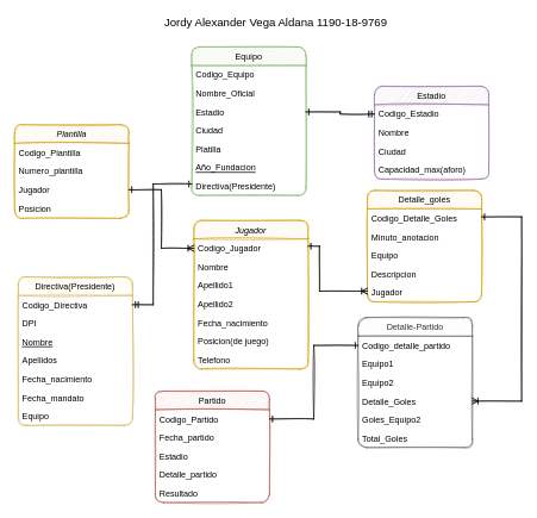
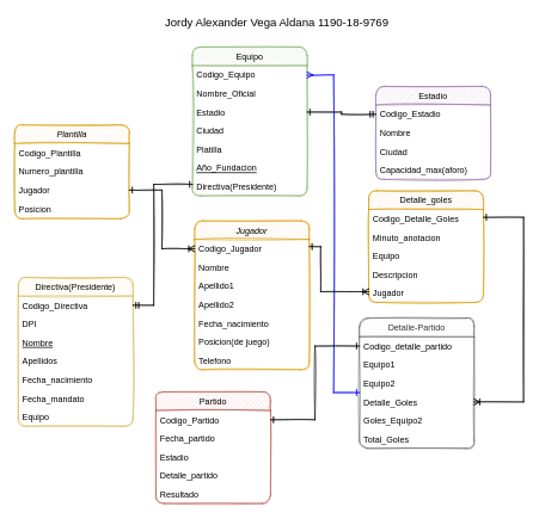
  <mxCell id="0" />
  <mxCell id="1" parent="0" />
  <mxCell id="2" value="Jugador" style="swimlane;fontStyle=2;align=center;verticalAlign=top;childLayout=stackLayout;horizontal=1;startSize=26;horizontalStack=0;resizeParent=1;resizeLast=0;collapsible=1;marginBottom=0;shadow=0;strokeWidth=1;fillColor=#ffe6cc;strokeColor=#d79b00;rounded=1;sketch=1;" parent="1" vertex="1"><mxGeometry x="271" y="308" width="160" height="208" as="geometry"><mxRectangle x="230" y="140" width="160" height="26" as="alternateBounds" /></mxGeometry></mxCell>
  <mxCell id="3" value="Codigo_Jugador" style="text;align=left;verticalAlign=top;spacingLeft=4;spacingRight=4;overflow=hidden;rotatable=0;points=[[0,0.5],[1,0.5]];portConstraint=eastwest;rounded=1;sketch=1;" parent="2" vertex="1"><mxGeometry y="26" width="160" height="26" as="geometry" /></mxCell>
  <mxCell id="4" value="Nombre" style="text;align=left;verticalAlign=top;spacingLeft=4;spacingRight=4;overflow=hidden;rotatable=0;points=[[0,0.5],[1,0.5]];portConstraint=eastwest;rounded=1;sketch=1;" parent="2" vertex="1"><mxGeometry y="52" width="160" height="26" as="geometry" /></mxCell>
  <mxCell id="5" value="Apellido1" style="text;align=left;verticalAlign=top;spacingLeft=4;spacingRight=4;overflow=hidden;rotatable=0;points=[[0,0.5],[1,0.5]];portConstraint=eastwest;shadow=0;html=0;rounded=1;sketch=1;" parent="2" vertex="1"><mxGeometry y="78" width="160" height="26" as="geometry" /></mxCell>
  <mxCell id="6" value="Apellido2" style="text;align=left;verticalAlign=top;spacingLeft=4;spacingRight=4;overflow=hidden;rotatable=0;points=[[0,0.5],[1,0.5]];portConstraint=eastwest;shadow=0;html=0;rounded=1;sketch=1;" parent="2" vertex="1"><mxGeometry y="104" width="160" height="26" as="geometry" /></mxCell>
  <mxCell id="7" value="Fecha_nacimiento" style="text;align=left;verticalAlign=top;spacingLeft=4;spacingRight=4;overflow=hidden;rotatable=0;points=[[0,0.5],[1,0.5]];portConstraint=eastwest;shadow=0;html=0;rounded=1;sketch=1;" vertex="1" parent="2"><mxGeometry y="130" width="160" height="26" as="geometry" /></mxCell>
  <mxCell id="8" value="Posicion(de juego)" style="text;align=left;verticalAlign=top;spacingLeft=4;spacingRight=4;overflow=hidden;rotatable=0;points=[[0,0.5],[1,0.5]];portConstraint=eastwest;shadow=0;html=0;rounded=1;sketch=1;" vertex="1" parent="2"><mxGeometry y="156" width="160" height="26" as="geometry" /></mxCell>
  <mxCell id="9" value="Telefono" style="text;align=left;verticalAlign=top;spacingLeft=4;spacingRight=4;overflow=hidden;rotatable=0;points=[[0,0.5],[1,0.5]];portConstraint=eastwest;shadow=0;html=0;rounded=1;sketch=1;" vertex="1" parent="2"><mxGeometry y="182" width="160" height="26" as="geometry" /></mxCell>
  <mxCell id="10" value="Equipo" style="swimlane;fontStyle=0;align=center;verticalAlign=top;childLayout=stackLayout;horizontal=1;startSize=26;horizontalStack=0;resizeParent=1;resizeLast=0;collapsible=1;marginBottom=0;shadow=0;strokeWidth=1;fillColor=#d5e8d4;strokeColor=#82b366;rounded=1;sketch=1;" parent="1" vertex="1"><mxGeometry x="268" y="65" width="160" height="208" as="geometry"><mxRectangle x="130" y="380" width="160" height="26" as="alternateBounds" /></mxGeometry></mxCell>
  <mxCell id="11" value="Codigo_Equipo" style="text;align=left;verticalAlign=top;spacingLeft=4;spacingRight=4;overflow=hidden;rotatable=0;points=[[0,0.5],[1,0.5]];portConstraint=eastwest;rounded=1;sketch=1;" parent="10" vertex="1"><mxGeometry y="26" width="160" height="26" as="geometry" /></mxCell>
  <mxCell id="12" value="Nombre_Oficial" style="text;align=left;verticalAlign=top;spacingLeft=4;spacingRight=4;overflow=hidden;rotatable=0;points=[[0,0.5],[1,0.5]];portConstraint=eastwest;shadow=0;html=0;rounded=1;sketch=1;" parent="10" vertex="1"><mxGeometry y="52" width="160" height="26" as="geometry" /></mxCell>
  <mxCell id="13" value="Estadio" style="text;align=left;verticalAlign=top;spacingLeft=4;spacingRight=4;overflow=hidden;rotatable=0;points=[[0,0.5],[1,0.5]];portConstraint=eastwest;shadow=0;html=0;rounded=1;sketch=1;" vertex="1" parent="10"><mxGeometry y="78" width="160" height="26" as="geometry" /></mxCell>
  <mxCell id="14" value="Ciudad" style="text;align=left;verticalAlign=top;spacingLeft=4;spacingRight=4;overflow=hidden;rotatable=0;points=[[0,0.5],[1,0.5]];portConstraint=eastwest;shadow=0;html=0;rounded=1;sketch=1;" vertex="1" parent="10"><mxGeometry y="104" width="160" height="26" as="geometry" /></mxCell>
  <mxCell id="15" value="Platilla" style="text;align=left;verticalAlign=top;spacingLeft=4;spacingRight=4;overflow=hidden;rotatable=0;points=[[0,0.5],[1,0.5]];portConstraint=eastwest;shadow=0;html=0;rounded=1;sketch=1;" vertex="1" parent="10"><mxGeometry y="130" width="160" height="26" as="geometry" /></mxCell>
  <mxCell id="16" value="Año_Fundacion" style="text;align=left;verticalAlign=top;spacingLeft=4;spacingRight=4;overflow=hidden;rotatable=0;points=[[0,0.5],[1,0.5]];portConstraint=eastwest;fontStyle=4;rounded=1;sketch=1;" parent="10" vertex="1"><mxGeometry y="156" width="160" height="26" as="geometry" /></mxCell>
  <mxCell id="17" value="Directiva(Presidente)" style="text;align=left;verticalAlign=top;spacingLeft=4;spacingRight=4;overflow=hidden;rotatable=0;points=[[0,0.5],[1,0.5]];portConstraint=eastwest;rounded=1;sketch=1;" parent="10" vertex="1"><mxGeometry y="182" width="160" height="26" as="geometry" /></mxCell>
  <mxCell id="18" value="Estadio" style="swimlane;fontStyle=0;align=center;verticalAlign=top;childLayout=stackLayout;horizontal=1;startSize=26;horizontalStack=0;resizeParent=1;resizeLast=0;collapsible=1;marginBottom=0;shadow=0;strokeWidth=1;fillColor=#e1d5e7;strokeColor=#9673a6;rounded=1;sketch=1;" parent="1" vertex="1"><mxGeometry x="524" y="120" width="160" height="130" as="geometry"><mxRectangle x="340" y="380" width="170" height="26" as="alternateBounds" /></mxGeometry></mxCell>
  <mxCell id="19" value="Codigo_Estadio" style="text;align=left;verticalAlign=top;spacingLeft=4;spacingRight=4;overflow=hidden;rotatable=0;points=[[0,0.5],[1,0.5]];portConstraint=eastwest;rounded=1;sketch=1;" parent="18" vertex="1"><mxGeometry y="26" width="160" height="26" as="geometry" /></mxCell>
  <mxCell id="20" value="Nombre" style="text;align=left;verticalAlign=top;spacingLeft=4;spacingRight=4;overflow=hidden;rotatable=0;points=[[0,0.5],[1,0.5]];portConstraint=eastwest;rounded=1;sketch=1;" vertex="1" parent="18"><mxGeometry y="52" width="160" height="26" as="geometry" /></mxCell>
  <mxCell id="21" value="Ciudad" style="text;align=left;verticalAlign=top;spacingLeft=4;spacingRight=4;overflow=hidden;rotatable=0;points=[[0,0.5],[1,0.5]];portConstraint=eastwest;rounded=1;sketch=1;" vertex="1" parent="18"><mxGeometry y="78" width="160" height="26" as="geometry" /></mxCell>
  <mxCell id="22" value="Capacidad_max(aforo)" style="text;align=left;verticalAlign=top;spacingLeft=4;spacingRight=4;overflow=hidden;rotatable=0;points=[[0,0.5],[1,0.5]];portConstraint=eastwest;rounded=1;sketch=1;" vertex="1" parent="18"><mxGeometry y="104" width="160" height="26" as="geometry" /></mxCell>
  <mxCell id="23" value="Partido" style="swimlane;fontStyle=0;align=center;verticalAlign=top;childLayout=stackLayout;horizontal=1;startSize=26;horizontalStack=0;resizeParent=1;resizeLast=0;collapsible=1;marginBottom=0;shadow=0;strokeWidth=1;fillColor=#f8cecc;strokeColor=#b85450;rounded=1;sketch=1;" parent="1" vertex="1"><mxGeometry x="217" y="547" width="160" height="156" as="geometry"><mxRectangle x="550" y="140" width="160" height="26" as="alternateBounds" /></mxGeometry></mxCell>
  <mxCell id="24" value="Codigo_Partido" style="text;align=left;verticalAlign=top;spacingLeft=4;spacingRight=4;overflow=hidden;rotatable=0;points=[[0,0.5],[1,0.5]];portConstraint=eastwest;rounded=1;sketch=1;" parent="23" vertex="1"><mxGeometry y="26" width="160" height="26" as="geometry" /></mxCell>
  <mxCell id="25" value="Fecha_partido" style="text;align=left;verticalAlign=top;spacingLeft=4;spacingRight=4;overflow=hidden;rotatable=0;points=[[0,0.5],[1,0.5]];portConstraint=eastwest;shadow=0;html=0;rounded=1;sketch=1;" parent="23" vertex="1"><mxGeometry y="52" width="160" height="26" as="geometry" /></mxCell>
  <mxCell id="26" value="Estadio" style="text;align=left;verticalAlign=top;spacingLeft=4;spacingRight=4;overflow=hidden;rotatable=0;points=[[0,0.5],[1,0.5]];portConstraint=eastwest;shadow=0;html=0;rounded=1;sketch=1;" vertex="1" parent="23"><mxGeometry y="78" width="160" height="26" as="geometry" /></mxCell>
  <mxCell id="27" value="Detalle_partido" style="text;align=left;verticalAlign=top;spacingLeft=4;spacingRight=4;overflow=hidden;rotatable=0;points=[[0,0.5],[1,0.5]];portConstraint=eastwest;shadow=0;html=0;rounded=1;sketch=1;" parent="23" vertex="1"><mxGeometry y="104" width="160" height="26" as="geometry" /></mxCell>
  <mxCell id="28" value="Resultado" style="text;align=left;verticalAlign=top;spacingLeft=4;spacingRight=4;overflow=hidden;rotatable=0;points=[[0,0.5],[1,0.5]];portConstraint=eastwest;shadow=0;html=0;rounded=1;sketch=1;" parent="23" vertex="1"><mxGeometry y="130" width="160" height="26" as="geometry" /></mxCell>
  <mxCell id="29" value="Directiva(Presidente)" style="swimlane;fontStyle=0;align=center;verticalAlign=top;childLayout=stackLayout;horizontal=1;startSize=26;horizontalStack=0;resizeParent=1;resizeLast=0;collapsible=1;marginBottom=0;shadow=0;strokeWidth=1;fillColor=#fff2cc;strokeColor=#d6b656;rounded=1;sketch=1;" vertex="1" parent="1"><mxGeometry x="25" y="387" width="160" height="208" as="geometry"><mxRectangle x="130" y="380" width="160" height="26" as="alternateBounds" /></mxGeometry></mxCell>
  <mxCell id="30" value="Codigo_Directiva" style="text;align=left;verticalAlign=top;spacingLeft=4;spacingRight=4;overflow=hidden;rotatable=0;points=[[0,0.5],[1,0.5]];portConstraint=eastwest;rounded=1;sketch=1;" vertex="1" parent="29"><mxGeometry y="26" width="160" height="26" as="geometry" /></mxCell>
  <mxCell id="31" value="DPI" style="text;align=left;verticalAlign=top;spacingLeft=4;spacingRight=4;overflow=hidden;rotatable=0;points=[[0,0.5],[1,0.5]];portConstraint=eastwest;shadow=0;html=0;rounded=1;sketch=1;" vertex="1" parent="29"><mxGeometry y="52" width="160" height="26" as="geometry" /></mxCell>
  <mxCell id="32" value="Nombre" style="text;align=left;verticalAlign=top;spacingLeft=4;spacingRight=4;overflow=hidden;rotatable=0;points=[[0,0.5],[1,0.5]];portConstraint=eastwest;fontStyle=4;rounded=1;sketch=1;" vertex="1" parent="29"><mxGeometry y="78" width="160" height="26" as="geometry" /></mxCell>
  <mxCell id="33" value="Apellidos" style="text;align=left;verticalAlign=top;spacingLeft=4;spacingRight=4;overflow=hidden;rotatable=0;points=[[0,0.5],[1,0.5]];portConstraint=eastwest;rounded=1;sketch=1;" vertex="1" parent="29"><mxGeometry y="104" width="160" height="26" as="geometry" /></mxCell>
  <mxCell id="34" value="Fecha_nacimiento" style="text;align=left;verticalAlign=top;spacingLeft=4;spacingRight=4;overflow=hidden;rotatable=0;points=[[0,0.5],[1,0.5]];portConstraint=eastwest;rounded=1;sketch=1;" vertex="1" parent="29"><mxGeometry y="130" width="160" height="26" as="geometry" /></mxCell>
  <mxCell id="35" value="Fecha_mandato" style="text;align=left;verticalAlign=top;spacingLeft=4;spacingRight=4;overflow=hidden;rotatable=0;points=[[0,0.5],[1,0.5]];portConstraint=eastwest;rounded=1;sketch=1;" vertex="1" parent="29"><mxGeometry y="156" width="160" height="26" as="geometry" /></mxCell>
  <mxCell id="36" value="Equipo" style="text;align=left;verticalAlign=top;spacingLeft=4;spacingRight=4;overflow=hidden;rotatable=0;points=[[0,0.5],[1,0.5]];portConstraint=eastwest;rounded=1;sketch=1;" vertex="1" parent="29"><mxGeometry y="182" width="160" height="26" as="geometry" /></mxCell>
  <mxCell id="37" value="Detalle-Partido" style="swimlane;fontStyle=0;align=center;verticalAlign=top;childLayout=stackLayout;horizontal=1;startSize=26;horizontalStack=0;resizeParent=1;resizeLast=0;collapsible=1;marginBottom=0;shadow=0;strokeWidth=1;fillColor=#f5f5f5;strokeColor=#666666;fontColor=#333333;rounded=1;sketch=1;" vertex="1" parent="1"><mxGeometry x="501" y="444" width="160" height="182" as="geometry"><mxRectangle x="340" y="380" width="170" height="26" as="alternateBounds" /></mxGeometry></mxCell>
  <mxCell id="38" value="Codigo_detalle_partido" style="text;align=left;verticalAlign=top;spacingLeft=4;spacingRight=4;overflow=hidden;rotatable=0;points=[[0,0.5],[1,0.5]];portConstraint=eastwest;rounded=1;sketch=1;" vertex="1" parent="37"><mxGeometry y="26" width="160" height="26" as="geometry" /></mxCell>
  <mxCell id="39" value="Equipo1   &#10;" style="text;align=left;verticalAlign=top;spacingLeft=4;spacingRight=4;overflow=hidden;rotatable=0;points=[[0,0.5],[1,0.5]];portConstraint=eastwest;rounded=1;sketch=1;" vertex="1" parent="37"><mxGeometry y="52" width="160" height="26" as="geometry" /></mxCell>
  <mxCell id="40" value="Equipo2" style="text;align=left;verticalAlign=top;spacingLeft=4;spacingRight=4;overflow=hidden;rotatable=0;points=[[0,0.5],[1,0.5]];portConstraint=eastwest;rounded=1;sketch=1;" vertex="1" parent="37"><mxGeometry y="78" width="160" height="26" as="geometry" /></mxCell>
  <mxCell id="41" value="Detalle_Goles&#10;" style="text;align=left;verticalAlign=top;spacingLeft=4;spacingRight=4;overflow=hidden;rotatable=0;points=[[0,0.5],[1,0.5]];portConstraint=eastwest;rounded=1;sketch=1;" vertex="1" parent="37"><mxGeometry y="104" width="160" height="26" as="geometry" /></mxCell>
  <mxCell id="42" value="Goles_Equipo2" style="text;align=left;verticalAlign=top;spacingLeft=4;spacingRight=4;overflow=hidden;rotatable=0;points=[[0,0.5],[1,0.5]];portConstraint=eastwest;rounded=1;sketch=1;" vertex="1" parent="37"><mxGeometry y="130" width="160" height="26" as="geometry" /></mxCell>
  <mxCell id="43" value="Total_Goles" style="text;align=left;verticalAlign=top;spacingLeft=4;spacingRight=4;overflow=hidden;rotatable=0;points=[[0,0.5],[1,0.5]];portConstraint=eastwest;rounded=1;sketch=1;" vertex="1" parent="37"><mxGeometry y="156" width="160" height="26" as="geometry" /></mxCell>
  <mxCell id="44" value="Detalle_goles" style="swimlane;fontStyle=0;align=center;verticalAlign=top;childLayout=stackLayout;horizontal=1;startSize=26;horizontalStack=0;resizeParent=1;resizeLast=0;collapsible=1;marginBottom=0;shadow=0;strokeWidth=1;rounded=1;sketch=1;fillColor=#ffe6cc;strokeColor=#d79b00;" vertex="1" parent="1"><mxGeometry x="514" y="266" width="160" height="156" as="geometry"><mxRectangle x="550" y="140" width="160" height="26" as="alternateBounds" /></mxGeometry></mxCell>
  <mxCell id="45" value="Codigo_Detalle_Goles" style="text;align=left;verticalAlign=top;spacingLeft=4;spacingRight=4;overflow=hidden;rotatable=0;points=[[0,0.5],[1,0.5]];portConstraint=eastwest;rounded=1;sketch=1;" vertex="1" parent="44"><mxGeometry y="26" width="160" height="26" as="geometry" /></mxCell>
  <mxCell id="46" value="Minuto_anotacion" style="text;align=left;verticalAlign=top;spacingLeft=4;spacingRight=4;overflow=hidden;rotatable=0;points=[[0,0.5],[1,0.5]];portConstraint=eastwest;shadow=0;html=0;rounded=1;sketch=1;" vertex="1" parent="44"><mxGeometry y="52" width="160" height="26" as="geometry" /></mxCell>
  <mxCell id="47" value="Equipo" style="text;align=left;verticalAlign=top;spacingLeft=4;spacingRight=4;overflow=hidden;rotatable=0;points=[[0,0.5],[1,0.5]];portConstraint=eastwest;shadow=0;html=0;rounded=1;sketch=1;" vertex="1" parent="44"><mxGeometry y="78" width="160" height="26" as="geometry" /></mxCell>
  <mxCell id="48" value="Descripcion" style="text;align=left;verticalAlign=top;spacingLeft=4;spacingRight=4;overflow=hidden;rotatable=0;points=[[0,0.5],[1,0.5]];portConstraint=eastwest;shadow=0;html=0;rounded=1;sketch=1;" vertex="1" parent="44"><mxGeometry y="104" width="160" height="26" as="geometry" /></mxCell>
  <mxCell id="49" value="Jugador" style="text;align=left;verticalAlign=top;spacingLeft=4;spacingRight=4;overflow=hidden;rotatable=0;points=[[0,0.5],[1,0.5]];portConstraint=eastwest;shadow=0;html=0;rounded=1;sketch=1;" vertex="1" parent="44"><mxGeometry y="130" width="160" height="26" as="geometry" /></mxCell>
  <mxCell id="50" value="Plantilla" style="swimlane;fontStyle=2;align=center;verticalAlign=top;childLayout=stackLayout;horizontal=1;startSize=26;horizontalStack=0;resizeParent=1;resizeLast=0;collapsible=1;marginBottom=0;shadow=0;strokeWidth=1;fillColor=#ffe6cc;strokeColor=#d79b00;rounded=1;sketch=1;" vertex="1" parent="1"><mxGeometry x="20" y="174" width="160" height="131" as="geometry"><mxRectangle x="230" y="140" width="160" height="26" as="alternateBounds" /></mxGeometry></mxCell>
  <mxCell id="51" value="Codigo_Plantilla" style="text;align=left;verticalAlign=top;spacingLeft=4;spacingRight=4;overflow=hidden;rotatable=0;points=[[0,0.5],[1,0.5]];portConstraint=eastwest;rounded=1;sketch=1;" vertex="1" parent="50"><mxGeometry y="26" width="160" height="26" as="geometry" /></mxCell>
  <mxCell id="52" value="Numero_plantilla" style="text;align=left;verticalAlign=top;spacingLeft=4;spacingRight=4;overflow=hidden;rotatable=0;points=[[0,0.5],[1,0.5]];portConstraint=eastwest;shadow=0;html=0;rounded=1;sketch=1;" vertex="1" parent="50"><mxGeometry y="52" width="160" height="26" as="geometry" /></mxCell>
  <mxCell id="53" value="Jugador" style="text;align=left;verticalAlign=top;spacingLeft=4;spacingRight=4;overflow=hidden;rotatable=0;points=[[0,0.5],[1,0.5]];portConstraint=eastwest;rounded=1;sketch=1;" vertex="1" parent="50"><mxGeometry y="78" width="160" height="26" as="geometry" /></mxCell>
  <mxCell id="54" value="Posicion" style="text;align=left;verticalAlign=top;spacingLeft=4;spacingRight=4;overflow=hidden;rotatable=0;points=[[0,0.5],[1,0.5]];portConstraint=eastwest;shadow=0;html=0;rounded=1;sketch=1;" vertex="1" parent="50"><mxGeometry y="104" width="160" height="26" as="geometry" /></mxCell>
  <mxCell id="55" style="edgeStyle=orthogonalEdgeStyle;rounded=0;sketch=1;orthogonalLoop=1;jettySize=auto;html=1;endArrow=ERone;endFill=0;startArrow=ERoneToMany;startFill=0;" edge="1" parent="1" source="3" target="53"><mxGeometry relative="1" as="geometry" /></mxCell>
  <mxCell id="56" style="edgeStyle=orthogonalEdgeStyle;rounded=0;sketch=1;orthogonalLoop=1;jettySize=auto;html=1;startArrow=ERmandOne;startFill=0;endArrow=ERone;endFill=0;" edge="1" parent="1" source="19" target="13"><mxGeometry relative="1" as="geometry" /></mxCell>
  <mxCell id="57" style="edgeStyle=orthogonalEdgeStyle;rounded=0;sketch=1;orthogonalLoop=1;jettySize=auto;html=1;exitX=1;exitY=0.5;exitDx=0;exitDy=0;startArrow=ERmandOne;startFill=0;endArrow=ERone;endFill=0;" edge="1" parent="1" source="30" target="17"><mxGeometry relative="1" as="geometry"><Array as="points"><mxPoint x="214" y="426" /><mxPoint x="214" y="257" /></Array></mxGeometry></mxCell>
+ <mxCell id="58" style="edgeStyle=orthogonalEdgeStyle;rounded=0;sketch=1;orthogonalLoop=1;jettySize=auto;html=1;startArrow=ERmany;startFill=0;endArrow=ERone;endFill=0;strokeColor=#0800FF;" edge="1" parent="1" source="11" target="40"><mxGeometry relative="1" as="geometry"><Array as="points"><mxPoint x="465" y="104" /><mxPoint x="465" y="548" /></Array></mxGeometry></mxCell>
  <mxCell id="59" style="edgeStyle=orthogonalEdgeStyle;rounded=0;sketch=1;orthogonalLoop=1;jettySize=auto;html=1;startArrow=ERone;startFill=0;endArrow=ERone;endFill=0;strokeColor=#000000;" edge="1" parent="1" source="38" target="24"><mxGeometry relative="1" as="geometry" /></mxCell>
  <mxCell id="60" style="edgeStyle=orthogonalEdgeStyle;rounded=0;sketch=1;orthogonalLoop=1;jettySize=auto;html=1;startArrow=ERone;startFill=0;endArrow=ERoneToMany;endFill=0;strokeColor=#000000;" edge="1" parent="1" source="3" target="49"><mxGeometry relative="1" as="geometry"><Array as="points"><mxPoint x="447" y="344" /><mxPoint x="447" y="407" /></Array></mxGeometry></mxCell>
  <mxCell id="61" style="edgeStyle=orthogonalEdgeStyle;rounded=0;sketch=1;orthogonalLoop=1;jettySize=auto;html=1;startArrow=ERone;startFill=0;endArrow=ERoneToMany;endFill=0;strokeColor=#000000;" edge="1" parent="1" source="45" target="41"><mxGeometry relative="1" as="geometry"><Array as="points"><mxPoint x="730" y="303" /><mxPoint x="730" y="561" /></Array></mxGeometry></mxCell>
  <mxCell id="62" value="&lt;font style=&quot;font-size: 16px&quot;&gt;Jordy Alexander Vega Aldana 1190-18-9769&lt;/font&gt;" style="text;html=1;strokeColor=none;fillColor=none;align=center;verticalAlign=middle;whiteSpace=wrap;rounded=0;" vertex="1" parent="1"><mxGeometry x="215" y="20" width="342" height="20" as="geometry" /></mxCell>
